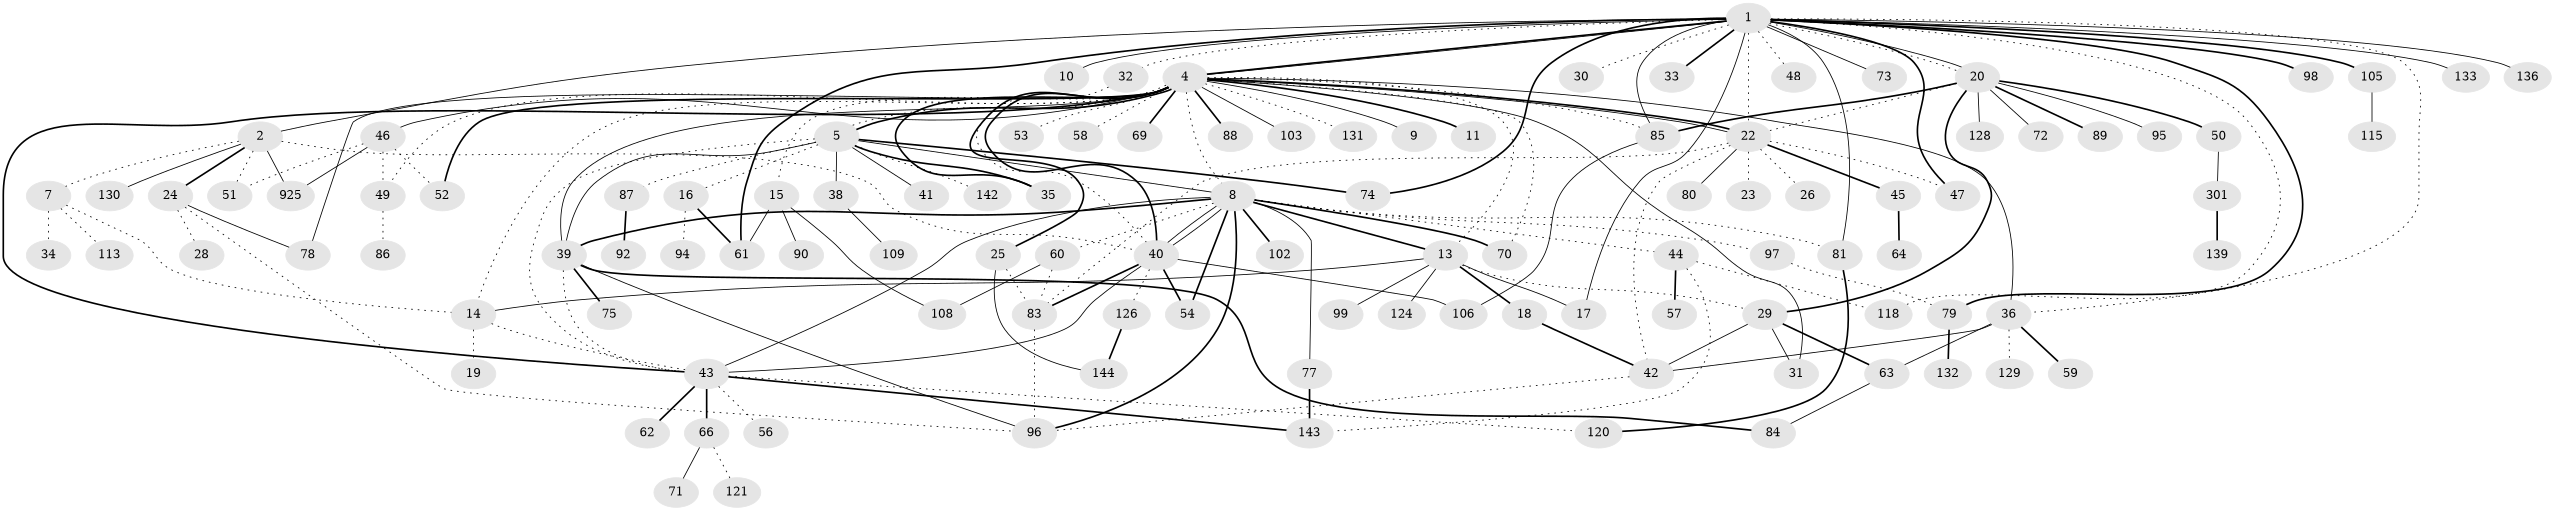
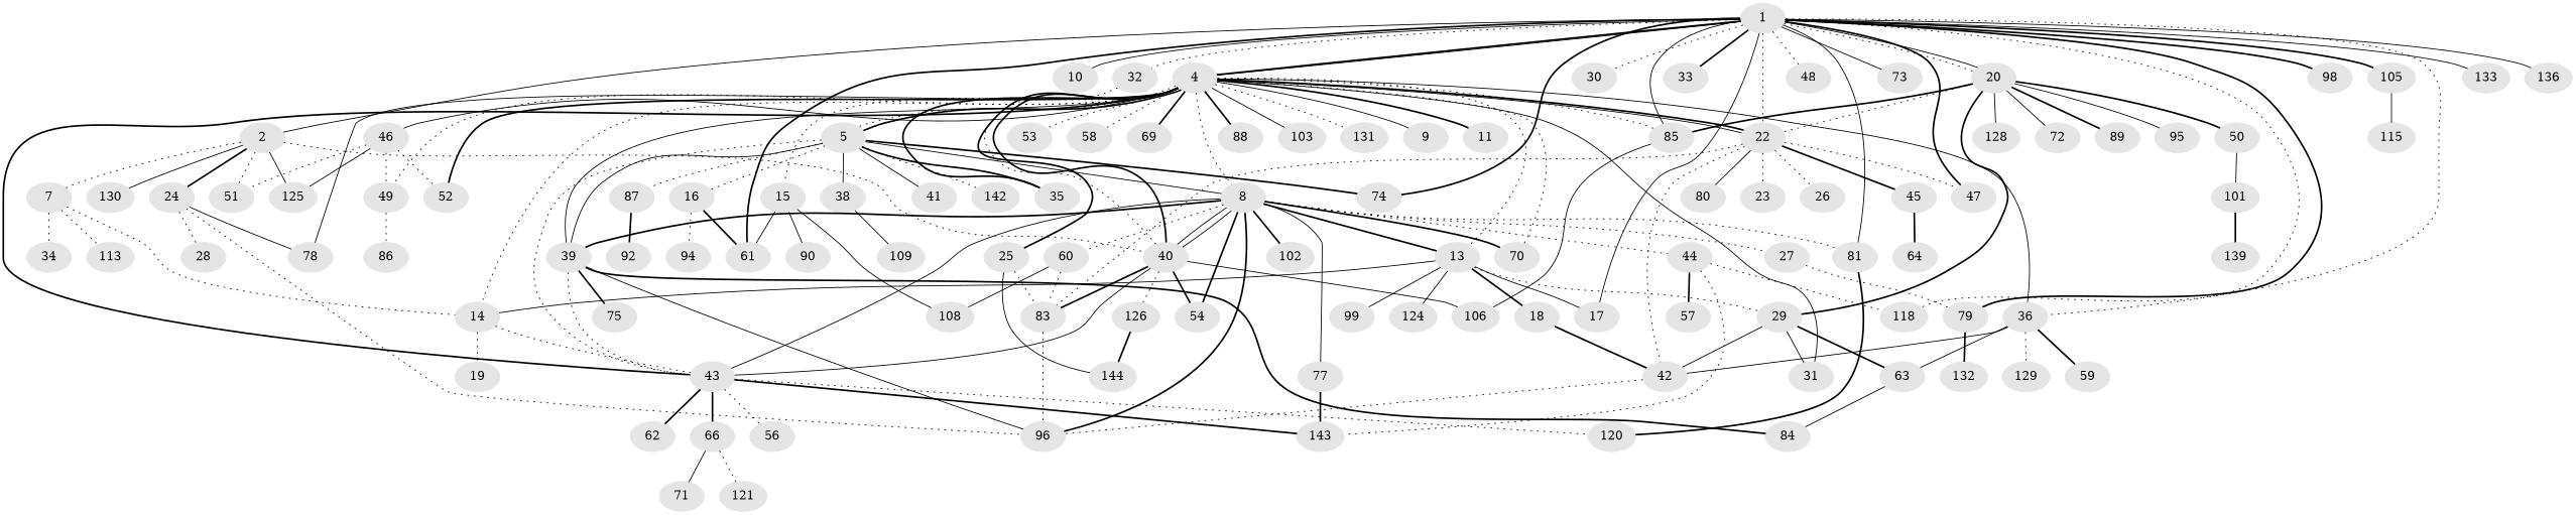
  graph {
    node [color=gray90 style=filled]
    edge [style=dotted]
    1 [super="+3"]
    2 [super="+93"]
    4 [super="+12"]
    10
    17
    20 [super="+65"]
    22 [super="+68"]
    30
    32
    33
    36 [super="+97"]
    47
    48
    61 [super="+137"]
    73 [super="+116"]
    74
    79 [super="+119"]
    81
    85 [super="+114"]
    98
    105 [super="+111"]
    118
    133
    136 [super="+140"]
    7 [super="+55"]
    24 [super="+122"]
    40 [super="+82"]
    51
-   125 [label=925]
+   125
    130
    5 [super="+6"]
    8 [super="+117"]
    9
    11
    13 [super="+37"]
    14 [super="+21"]
    15 [super="+110"]
    25
    31 [super="+107"]
    35
    39 [super="+91"]
    43 [super="+67"]
    46 [super="+104"]
    49
    52
    53
    58
    69
    70
    78
    88
    103
    131
    29 [super="+135"]
    50
    72
    89
    95
    128
    42 [super="+112"]
    23
    26
    45
    80
    83 [super="+134"]
    63
    59
    129
    132
    120
    106
    115
    34
    113
    96 [super="+145"]
    28
    54
    126
    16
    38
    41
    87
    142
-   27 [label=97]
+   27
    44
    60 [super="+123"]
    77
    102
    18 [super="+100"]
    99
    124
    19
    90
    108
    144
    75
    84 [super="+141"]
    56
    62
    66 [super="+127"]
    143
    86
    94
    109
    92
    57
-   101 [label=301]
+   101
    64
    71
    121
    139
    1 -- 2 [style=solid weight=2]
    1 -- 4 [style=bold weight=2]
    1 -- 4 [style=solid]
    1 -- 10 [style=solid]
    1 -- 17 [style=solid]
    1 -- 20
    1 -- 20 [style=solid]
    1 -- 22
    1 -- 30
    1 -- 32
    1 -- 33 [style=bold]
    1 -- 36
    1 -- 47 [style=bold]
    1 -- 48
    1 -- 61 [style=bold]
    1 -- 73 [style=solid]
    1 -- 74 [style=bold]
    1 -- 79 [style=bold]
    1 -- 81 [style=solid]
    1 -- 85 [style=solid]
    1 -- 98 [style=bold]
    1 -- 105 [style=bold]
    1 -- 118
    1 -- 133 [style=solid]
    1 -- 136 [style=solid]
    2 -- 7
    2 -- 24 [style=bold]
    2 -- 40
    2 -- 51
    2 -- 125 [style=solid]
    2 -- 130 [style=solid]
    4 -- 22 [style=solid]
    4 -- 22 [style=bold]
    4 -- 36 [style=solid]
    4 -- 85
    4 -- 40 [style=bold]
    4 -- 5 [weight=2]
    4 -- 5 [style=bold]
    4 -- 8
    4 -- 9 [style=solid]
    4 -- 11 [style=bold]
    4 -- 13 [weight=2]
    4 -- 14
    4 -- 15
    4 -- 25 [style=bold]
    4 -- 31 [style=solid weight=2]
    4 -- 35 [style=bold]
    4 -- 39 [style=solid]
    4 -- 43 [style=bold weight=2]
    4 -- 46 [style=solid]
    4 -- 49
    4 -- 52 [style=bold]
    4 -- 53
    4 -- 58
    4 -- 69 [style=bold]
    4 -- 70
    4 -- 78 [style=solid]
    4 -- 88 [style=bold]
    4 -- 103 [style=solid]
    4 -- 131
    20 -- 22
    20 -- 85 [style=bold]
    20 -- 29 [style=bold]
    20 -- 50 [style=bold]
    20 -- 72 [style=solid]
    20 -- 89 [style=bold]
    20 -- 95 [style=solid]
    20 -- 128 [style=solid]
    22 -- 47
    22 -- 42
    22 -- 23
    22 -- 26
    22 -- 45 [style=bold]
    22 -- 80 [style=solid]
    22 -- 83
    32 -- 40
    36 -- 42 [style=solid weight=2]
    36 -- 63 [style=solid]
    36 -- 59 [style=bold]
    36 -- 129
    79 -- 132 [style=bold]
    81 -- 120 [style=bold]
    85 -- 106 [style=solid]
    105 -- 115 [style=solid]
    7 -- 14
    7 -- 34
    7 -- 113
    24 -- 78 [style=solid]
    24 -- 96
    24 -- 28
    40 -- 43 [style=solid]
    40 -- 83 [style=bold]
    40 -- 106 [style=solid]
    40 -- 54 [style=bold]
    40 -- 126
    5 -- 74 [style=bold]
    5 -- 8 [style=solid]
    5 -- 35 [style=bold]
    5 -- 39 [style=solid weight=2]
    5 -- 43
    5 -- 16
    5 -- 38 [style=solid]
    5 -- 41 [style=solid]
    5 -- 87
    5 -- 142
    8 -- 81
    8 -- 40 [style=solid]
    8 -- 40 [style=solid]
    8 -- 13 [style=bold]
    8 -- 39 [style=bold]
    8 -- 43 [style=solid weight=2]
    8 -- 70 [style=bold]
    8 -- 96 [style=bold]
    8 -- 54 [style=bold]
    8 -- 27
    8 -- 44
    8 -- 60
    8 -- 77 [style=solid]
    8 -- 102 [style=bold]
    13 -- 17 [style=solid]
    13 -- 14 [style=solid]
    13 -- 29
    13 -- 18 [style=bold]
    13 -- 99 [style=solid]
    13 -- 124 [style=solid]
    14 -- 43
    14 -- 19
    15 -- 61 [style=solid]
    15 -- 90 [style=solid]
    15 -- 108 [style=solid]
    25 -- 83
    25 -- 144 [style=solid]
    39 -- 43
    39 -- 96 [style=solid]
    39 -- 75 [style=bold]
    39 -- 84 [style=bold]
    43 -- 120
    43 -- 56
    43 -- 62 [style=bold]
    43 -- 66 [style=bold]
    43 -- 143 [style=bold]
    46 -- 51
    46 -- 125 [style=solid]
    46 -- 49
    46 -- 52
    49 -- 86
    29 -- 31 [style=solid]
    29 -- 42 [style=solid]
    29 -- 63 [style=bold]
    50 -- 101 [style=solid]
    42 -- 96
    45 -- 64 [style=bold]
    83 -- 96
    63 -- 84 [style=solid]
    126 -- 144 [style=bold]
    16 -- 61 [style=bold]
    16 -- 94
    38 -- 109 [style=solid]
    87 -- 92 [style=bold]
    27 -- 79
    44 -- 118
    44 -- 143
    44 -- 57 [style=bold]
    60 -- 83
    60 -- 108 [style=solid]
    77 -- 143 [style=bold]
    18 -- 42 [style=bold]
    66 -- 71 [style=solid]
    66 -- 121
    101 -- 139 [style=bold]
  }
